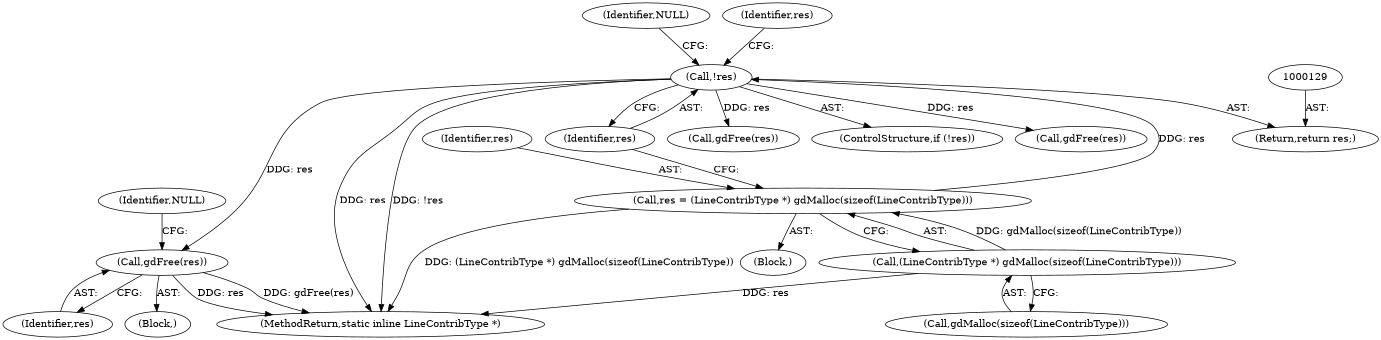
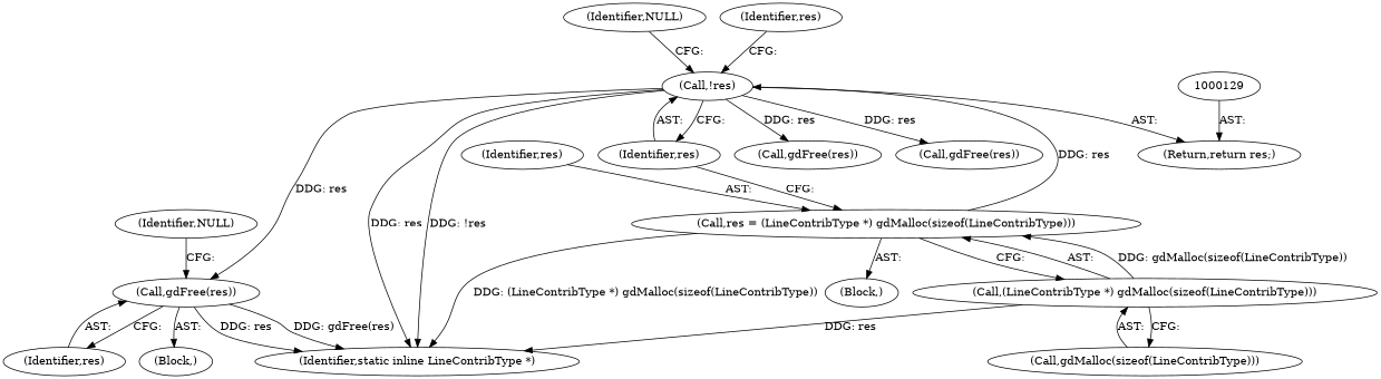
  digraph {
    n1 [label="(Call,gdFree(res))"]
    n2 [label="(Block,)"]
    n3 [label="(Identifier,res)"]
-   n4 [label="(MethodReturn,static inline LineContribType *)"]
+   n4 [label="(Identifier,static inline LineContribType *)"]
    n5 [label="(Call,!res)"]
    n6 [label="(Identifier,res)"]
    n7 [label="(Return,return res;)"]
    n8 [label="(Call,gdFree(res))"]
-   n9 [label="(ControlStructure,if (!res))"]
    n10 [label="(Call,gdFree(res))"]
    n11 [label="(Call,res = (LineContribType *) gdMalloc(sizeof(LineContribType)))"]
    n12 [label="(Call,(LineContribType *) gdMalloc(sizeof(LineContribType)))"]
    n13 [label="(Block,)"]
    n14 [label="(Call,gdMalloc(sizeof(LineContribType)))"]
    n15 [label="(Identifier,NULL)"]
    n16 [label="(Identifier,res)"]
    n17 [label="(Identifier,res)"]
    n18 [label="(Identifier,NULL)"]
    1000129
    n1 -> n2 [label="AST: "]
    n1 -> n3 [label="CFG: "]
    n1 -> n4 [label="DDG: gdFree(res)"]
    n1 -> n4 [label="DDG: res"]
    n3 -> n1 [label="AST: "]
    n5 -> n1 [label="DDG: res"]
    n5 -> n4 [label="DDG: !res"]
    n5 -> n4 [label="DDG: res"]
    n5 -> n6 [label="CFG: "]
    n5 -> n7 [label="AST: "]
    n5 -> n8 [label="DDG: res"]
-   n5 -> n9 [label="AST: "]
    n5 -> n10 [label="DDG: res"]
    n6 -> n5 [label="AST: "]
    n6 -> n11 [label="CFG: "]
    n11 -> n4 [label="DDG: (LineContribType *) gdMalloc(sizeof(LineContribType))"]
    n11 -> n5 [label="DDG: res"]
    n11 -> n12 [label="CFG: "]
    n11 -> n13 [label="AST: "]
    n12 -> n4 [label="DDG: res"]
    n12 -> n11 [label="AST: "]
    n12 -> n11 [label="DDG: gdMalloc(sizeof(LineContribType))"]
    n12 -> n14 [label="CFG: "]
    n14 -> n12 [label="AST: "]
    n15 -> n5 [label="CFG: "]
    n16 -> n5 [label="CFG: "]
    n17 -> n11 [label="AST: "]
    n18 -> n1 [label="CFG: "]
    1000129 -> n7 [label="AST: "]
  }
